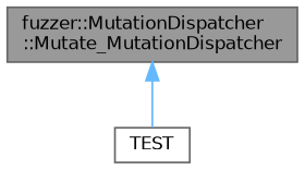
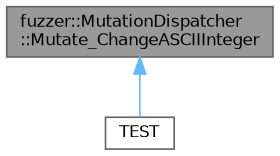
  digraph {
    rankdir=TB
    node [fontname=Helvetica fontsize=10 shape=box style=filled]
-   n1 [color=gray40 fillcolor=grey60 fontcolor=black height=0.2 label="fuzzer::MutationDispatcher\l::Mutate_MutationDispatcher" width=0.4]
+   n1 [color=gray40 fillcolor=grey60 fontcolor=black height=0.2 label="fuzzer::MutationDispatcher\l::Mutate_ChangeASCIIInteger" width=0.4]
    n2 [color=grey40 fillcolor=white height=0.2 label=TEST width=0.4]
    n1 -> n2 [color=steelblue1 dir=back fontname=Helvetica fontsize=10 labelfontname=Helvetica labelfontsize=10 style=solid]
  }
